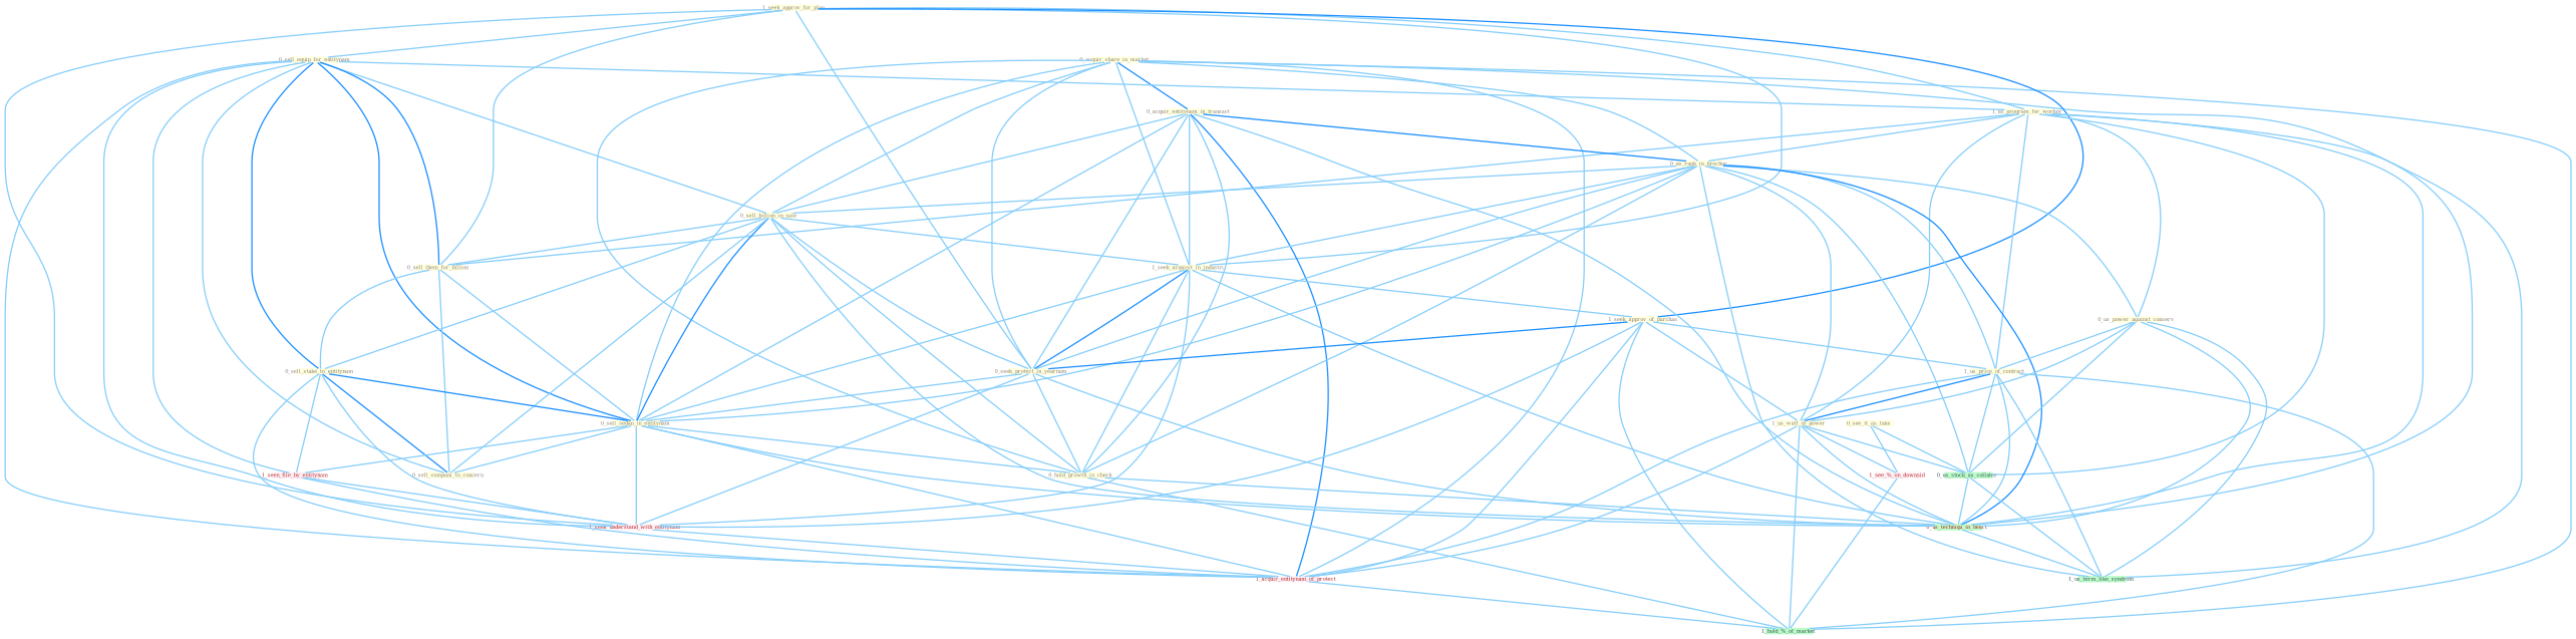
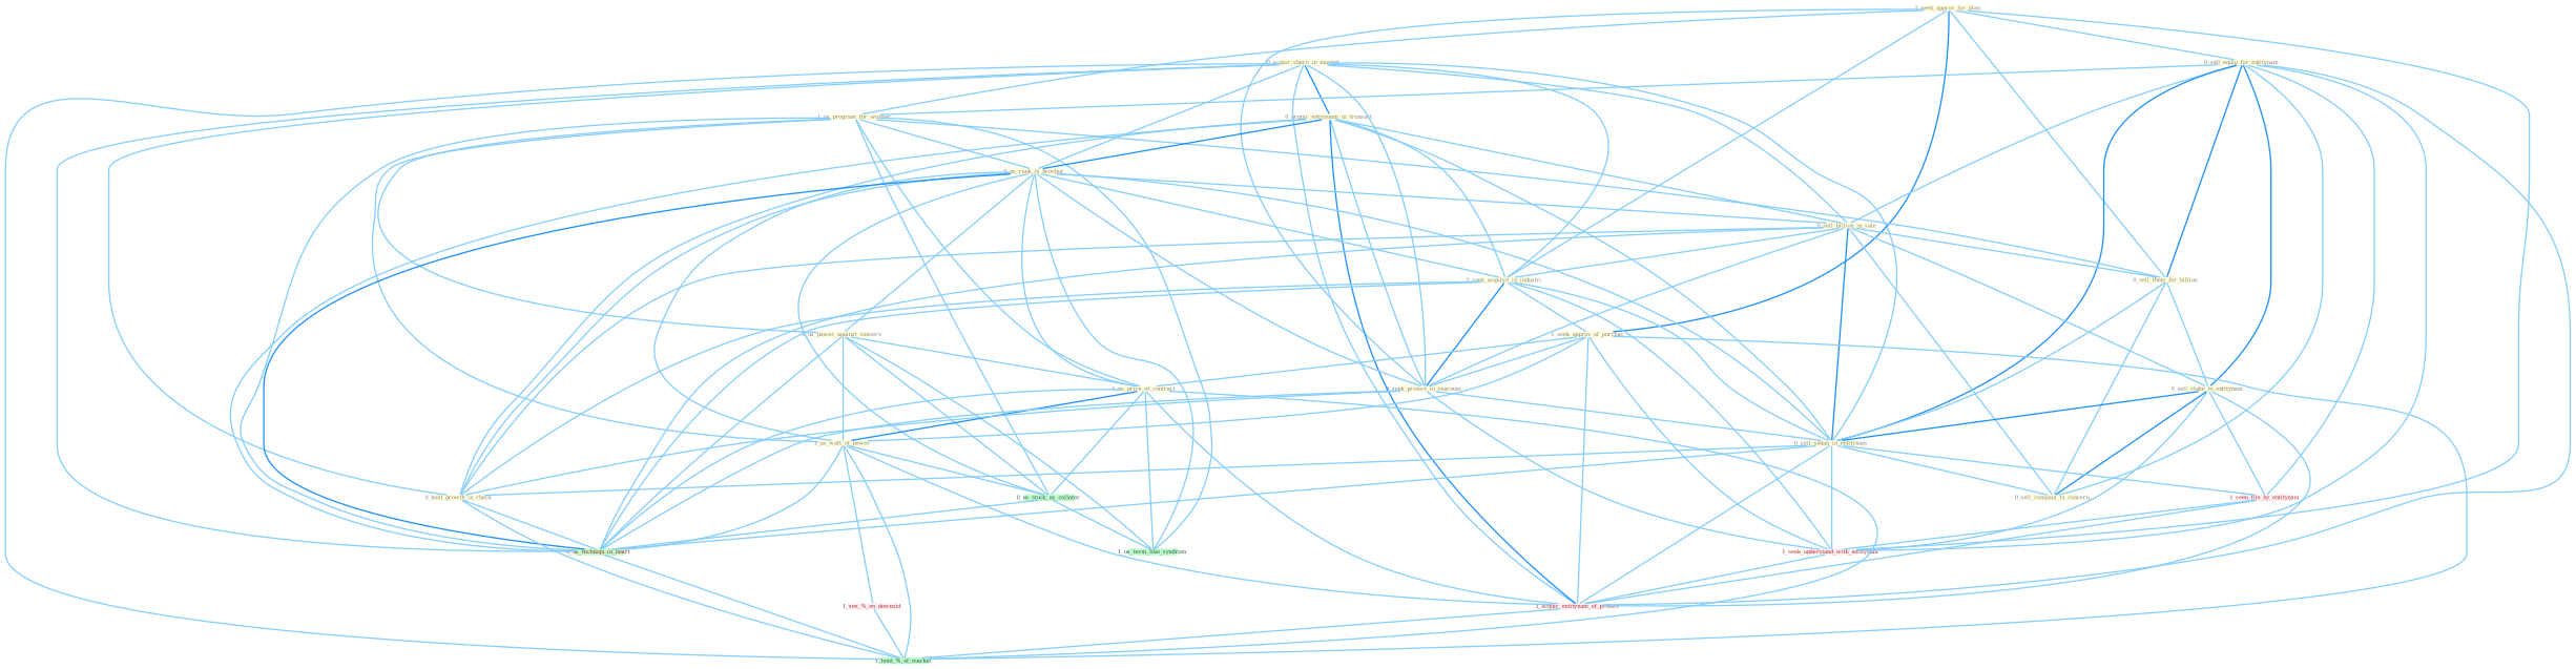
  graph {
    node [color="#ffffe0" fixedsize=true fontcolor="#8b7d6b" fontsize=4 shape=polygon style=filled]
    edge [color="#87cefa" w=1]
    "0_acquir_share_in_market " [height=.06 width=.5]
    "1_seek_approv_for_plan " [height=.06 width=.5]
    "0_sell_equip_for_entitynam " [height=.06 width=.5]
    "1_us_program_for_worker " [height=.06 width=.5]
-   "0_see_it_as_fake " [height=.06 width=.5]
    "0_acquir_entitynam_in_transact " [height=.06 width=.5]
    "0_us_rank_in_brochur " [height=.06 width=.5]
    "0_sell_billion_in_sale " [height=.06 width=.5]
    "1_seek_acquisit_in_industri " [height=.06 width=.5]
    "0_us_power_against_conserv " [height=.06 width=.5]
    "1_seek_approv_of_purchas " [height=.06 width=.5]
    "0_sell_them_for_billion " [height=.06 width=.5]
    "0_sell_stake_to_entitynam " [height=.06 width=.5]
    "1_us_price_of_contract " [height=.06 width=.5]
    "0_seek_protect_in_yearnum " [height=.06 width=.5]
    "0_sell_sedan_in_entitynam " [height=.06 width=.5]
    "0_hold_growth_in_check " [height=.06 width=.5]
    "1_us_watt_of_power " [height=.06 width=.5]
    "0_sell_compani_to_concern " [height=.06 width=.5]
    "1_seen_file_by_entitynam " [color="#fff0f5" fontcolor="#b22222" height=.06 width=.5]
    "1_seek_understand_with_entitynam " [color="#fff0f5" fontcolor="#b22222" height=.06 width=.5]
    n22 [color="#fff0f5" fontcolor="#b22222" height=.06 label="1_acquir_entitynam_of_protect" width=.5]
    "1_see_%_on_downsid " [color="#fff0f5" fontcolor="#b22222" height=.06 width=.5]
    "0_us_techniqu_in_heart " [color="#BDFCC9" fontcolor="#b22222" height=.06 width=.5]
    "1_hold_%_of_market " [color="#BDFCC9" fontcolor="#2f4f4f" height=.06 width=.5]
    "0_us_stock_as_collater " [color="#BDFCC9" fontcolor="#2f4f4f" height=.06 width=.5]
    "1_us_term_like_syndrom " [color="#BDFCC9" fontcolor="#2f4f4f" height=.06 width=.5]
    subgraph sub_1 {
      "0_acquir_share_in_market "
      "1_seek_approv_for_plan "
      "0_sell_equip_for_entitynam "
      "1_us_program_for_worker "
-     "0_see_it_as_fake "
      "0_acquir_entitynam_in_transact "
      "0_us_rank_in_brochur "
      "0_sell_billion_in_sale "
      "1_seek_acquisit_in_industri "
      "0_us_power_against_conserv "
      "1_seek_approv_of_purchas "
      "0_sell_them_for_billion "
      "0_sell_stake_to_entitynam "
      "1_us_price_of_contract "
      "0_seek_protect_in_yearnum "
      "0_sell_sedan_in_entitynam "
      "0_hold_growth_in_check "
      "1_us_watt_of_power "
      "0_sell_compani_to_concern "
    }
    subgraph sub_2 {
      "1_seen_file_by_entitynam "
      "1_seek_understand_with_entitynam "
      n22
      "1_see_%_on_downsid "
    }
    "0_acquir_share_in_market " -- "0_acquir_entitynam_in_transact " [color="#1e90ff" w=2]
    "0_acquir_share_in_market " -- "0_us_rank_in_brochur "
    "0_acquir_share_in_market " -- "0_sell_billion_in_sale "
    "0_acquir_share_in_market " -- "1_seek_acquisit_in_industri "
    "0_acquir_share_in_market " -- "0_seek_protect_in_yearnum "
    "0_acquir_share_in_market " -- "0_sell_sedan_in_entitynam "
    "0_acquir_share_in_market " -- "0_hold_growth_in_check "
    "0_acquir_share_in_market " -- n22
    "0_acquir_share_in_market " -- "0_us_techniqu_in_heart "
    "0_acquir_share_in_market " -- "1_hold_%_of_market "
    "1_seek_approv_for_plan " -- "0_sell_equip_for_entitynam "
    "1_seek_approv_for_plan " -- "1_us_program_for_worker "
    "1_seek_approv_for_plan " -- "1_seek_acquisit_in_industri "
    "1_seek_approv_for_plan " -- "1_seek_approv_of_purchas " [color="#1e90ff" w=2]
    "1_seek_approv_for_plan " -- "0_sell_them_for_billion "
    "1_seek_approv_for_plan " -- "0_seek_protect_in_yearnum "
    "1_seek_approv_for_plan " -- "1_seek_understand_with_entitynam "
    "0_sell_equip_for_entitynam " -- "1_us_program_for_worker "
    "0_sell_equip_for_entitynam " -- "0_sell_billion_in_sale "
    "0_sell_equip_for_entitynam " -- "0_sell_them_for_billion " [color="#1e90ff" w=2]
    "0_sell_equip_for_entitynam " -- "0_sell_stake_to_entitynam " [color="#1e90ff" w=2]
    "0_sell_equip_for_entitynam " -- "0_sell_sedan_in_entitynam " [color="#1e90ff" w=2]
    "0_sell_equip_for_entitynam " -- "0_sell_compani_to_concern "
    "0_sell_equip_for_entitynam " -- "1_seen_file_by_entitynam "
    "0_sell_equip_for_entitynam " -- "1_seek_understand_with_entitynam "
    "0_sell_equip_for_entitynam " -- n22
    "1_us_program_for_worker " -- "0_us_rank_in_brochur "
    "1_us_program_for_worker " -- "0_us_power_against_conserv "
    "1_us_program_for_worker " -- "0_sell_them_for_billion "
    "1_us_program_for_worker " -- "1_us_price_of_contract "
    "1_us_program_for_worker " -- "1_us_watt_of_power "
    "1_us_program_for_worker " -- "0_us_techniqu_in_heart "
    "1_us_program_for_worker " -- "0_us_stock_as_collater "
    "1_us_program_for_worker " -- "1_us_term_like_syndrom "
-   "0_see_it_as_fake " -- "1_see_%_on_downsid "
-   "0_see_it_as_fake " -- "0_us_stock_as_collater "
    "0_acquir_entitynam_in_transact " -- "0_us_rank_in_brochur " [color="#1e90ff"]
    "0_acquir_entitynam_in_transact " -- "0_sell_billion_in_sale "
    "0_acquir_entitynam_in_transact " -- "1_seek_acquisit_in_industri "
    "0_acquir_entitynam_in_transact " -- "0_seek_protect_in_yearnum "
    "0_acquir_entitynam_in_transact " -- "0_sell_sedan_in_entitynam "
    "0_acquir_entitynam_in_transact " -- "0_hold_growth_in_check "
    "0_acquir_entitynam_in_transact " -- n22 [color="#1e90ff" w=2]
    "0_acquir_entitynam_in_transact " -- "0_us_techniqu_in_heart "
    "0_us_rank_in_brochur " -- "0_sell_billion_in_sale "
    "0_us_rank_in_brochur " -- "1_seek_acquisit_in_industri "
    "0_us_rank_in_brochur " -- "0_us_power_against_conserv "
    "0_us_rank_in_brochur " -- "1_us_price_of_contract "
    "0_us_rank_in_brochur " -- "0_seek_protect_in_yearnum "
    "0_us_rank_in_brochur " -- "0_sell_sedan_in_entitynam "
    "0_us_rank_in_brochur " -- "0_hold_growth_in_check "
    "0_us_rank_in_brochur " -- "1_us_watt_of_power "
    "0_us_rank_in_brochur " -- "0_us_techniqu_in_heart " [color="#1e90ff" w=2]
    "0_us_rank_in_brochur " -- "0_us_stock_as_collater "
    "0_us_rank_in_brochur " -- "1_us_term_like_syndrom "
    "0_sell_billion_in_sale " -- "1_seek_acquisit_in_industri "
    "0_sell_billion_in_sale " -- "0_sell_them_for_billion "
    "0_sell_billion_in_sale " -- "0_sell_stake_to_entitynam "
    "0_sell_billion_in_sale " -- "0_seek_protect_in_yearnum "
    "0_sell_billion_in_sale " -- "0_sell_sedan_in_entitynam " [color="#1e90ff" w=2]
    "0_sell_billion_in_sale " -- "0_hold_growth_in_check "
    "0_sell_billion_in_sale " -- "0_sell_compani_to_concern "
    "0_sell_billion_in_sale " -- "0_us_techniqu_in_heart "
    "1_seek_acquisit_in_industri " -- "1_seek_approv_of_purchas "
    "1_seek_acquisit_in_industri " -- "0_seek_protect_in_yearnum " [color="#1e90ff" w=2]
    "1_seek_acquisit_in_industri " -- "0_sell_sedan_in_entitynam "
    "1_seek_acquisit_in_industri " -- "0_hold_growth_in_check "
    "1_seek_acquisit_in_industri " -- "1_seek_understand_with_entitynam "
    "1_seek_acquisit_in_industri " -- "0_us_techniqu_in_heart "
    "0_us_power_against_conserv " -- "1_us_price_of_contract "
    "0_us_power_against_conserv " -- "1_us_watt_of_power "
    "0_us_power_against_conserv " -- "0_us_techniqu_in_heart "
    "0_us_power_against_conserv " -- "0_us_stock_as_collater "
    "0_us_power_against_conserv " -- "1_us_term_like_syndrom "
    "1_seek_approv_of_purchas " -- "1_us_price_of_contract "
-   "1_seek_approv_of_purchas " -- "0_seek_protect_in_yearnum " [color="#1e90ff"]
+   "1_seek_approv_of_purchas " -- "0_seek_protect_in_yearnum "
    "1_seek_approv_of_purchas " -- "1_us_watt_of_power "
    "1_seek_approv_of_purchas " -- "1_seek_understand_with_entitynam "
    "1_seek_approv_of_purchas " -- n22
    "1_seek_approv_of_purchas " -- "1_hold_%_of_market "
    "0_sell_them_for_billion " -- "0_sell_stake_to_entitynam "
    "0_sell_them_for_billion " -- "0_sell_sedan_in_entitynam "
    "0_sell_them_for_billion " -- "0_sell_compani_to_concern "
    "0_sell_stake_to_entitynam " -- "0_sell_sedan_in_entitynam " [color="#1e90ff" w=2]
    "0_sell_stake_to_entitynam " -- "0_sell_compani_to_concern " [color="#1e90ff" w=2]
    "0_sell_stake_to_entitynam " -- "1_seen_file_by_entitynam "
    "0_sell_stake_to_entitynam " -- "1_seek_understand_with_entitynam "
    "0_sell_stake_to_entitynam " -- n22
    "1_us_price_of_contract " -- "1_us_watt_of_power " [color="#1e90ff" w=2]
    "1_us_price_of_contract " -- n22
    "1_us_price_of_contract " -- "0_us_techniqu_in_heart "
    "1_us_price_of_contract " -- "1_hold_%_of_market "
    "1_us_price_of_contract " -- "0_us_stock_as_collater "
    "1_us_price_of_contract " -- "1_us_term_like_syndrom "
    "0_seek_protect_in_yearnum " -- "0_sell_sedan_in_entitynam "
    "0_seek_protect_in_yearnum " -- "0_hold_growth_in_check "
    "0_seek_protect_in_yearnum " -- "1_seek_understand_with_entitynam "
    "0_seek_protect_in_yearnum " -- "0_us_techniqu_in_heart "
    "0_sell_sedan_in_entitynam " -- "0_hold_growth_in_check "
    "0_sell_sedan_in_entitynam " -- "0_sell_compani_to_concern "
    "0_sell_sedan_in_entitynam " -- "1_seen_file_by_entitynam "
    "0_sell_sedan_in_entitynam " -- "1_seek_understand_with_entitynam "
    "0_sell_sedan_in_entitynam " -- n22
    "0_sell_sedan_in_entitynam " -- "0_us_techniqu_in_heart "
    "0_hold_growth_in_check " -- "0_us_techniqu_in_heart "
    "0_hold_growth_in_check " -- "1_hold_%_of_market "
    "1_us_watt_of_power " -- n22
    "1_us_watt_of_power " -- "1_see_%_on_downsid "
    "1_us_watt_of_power " -- "0_us_techniqu_in_heart "
    "1_us_watt_of_power " -- "1_hold_%_of_market "
    "1_us_watt_of_power " -- "0_us_stock_as_collater "
    "1_seen_file_by_entitynam " -- "1_seek_understand_with_entitynam "
    "1_seen_file_by_entitynam " -- n22
    "1_seek_understand_with_entitynam " -- n22
    n22 -- "1_hold_%_of_market "
    "1_see_%_on_downsid " -- "1_hold_%_of_market "
-   "0_us_techniqu_in_heart " -- "1_us_term_like_syndrom "
+   "0_us_techniqu_in_heart " -- "1_hold_%_of_market "
    "0_us_stock_as_collater " -- "0_us_techniqu_in_heart "
    "0_us_stock_as_collater " -- "1_us_term_like_syndrom "
  }
